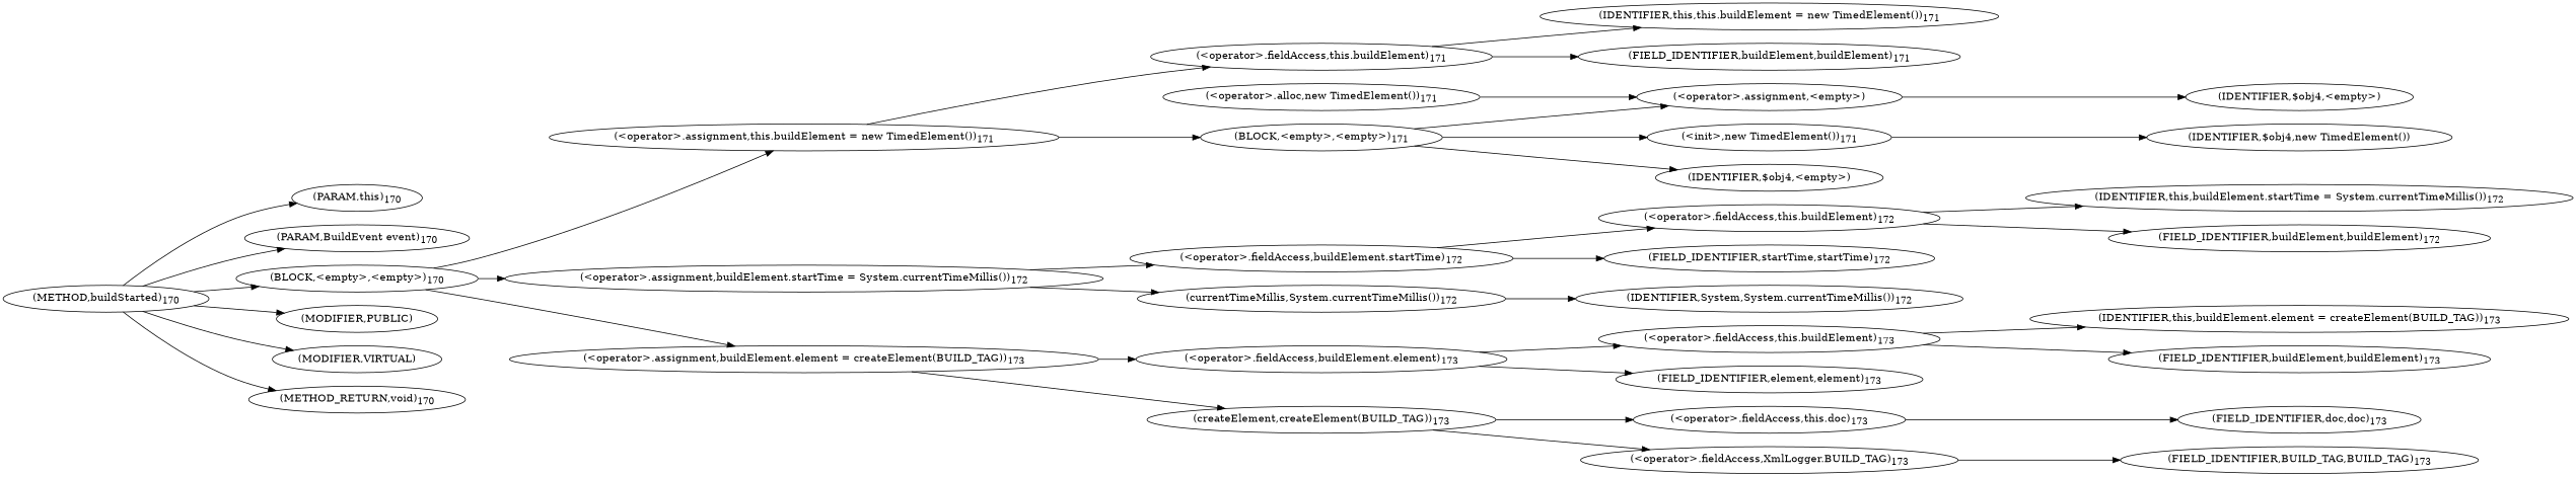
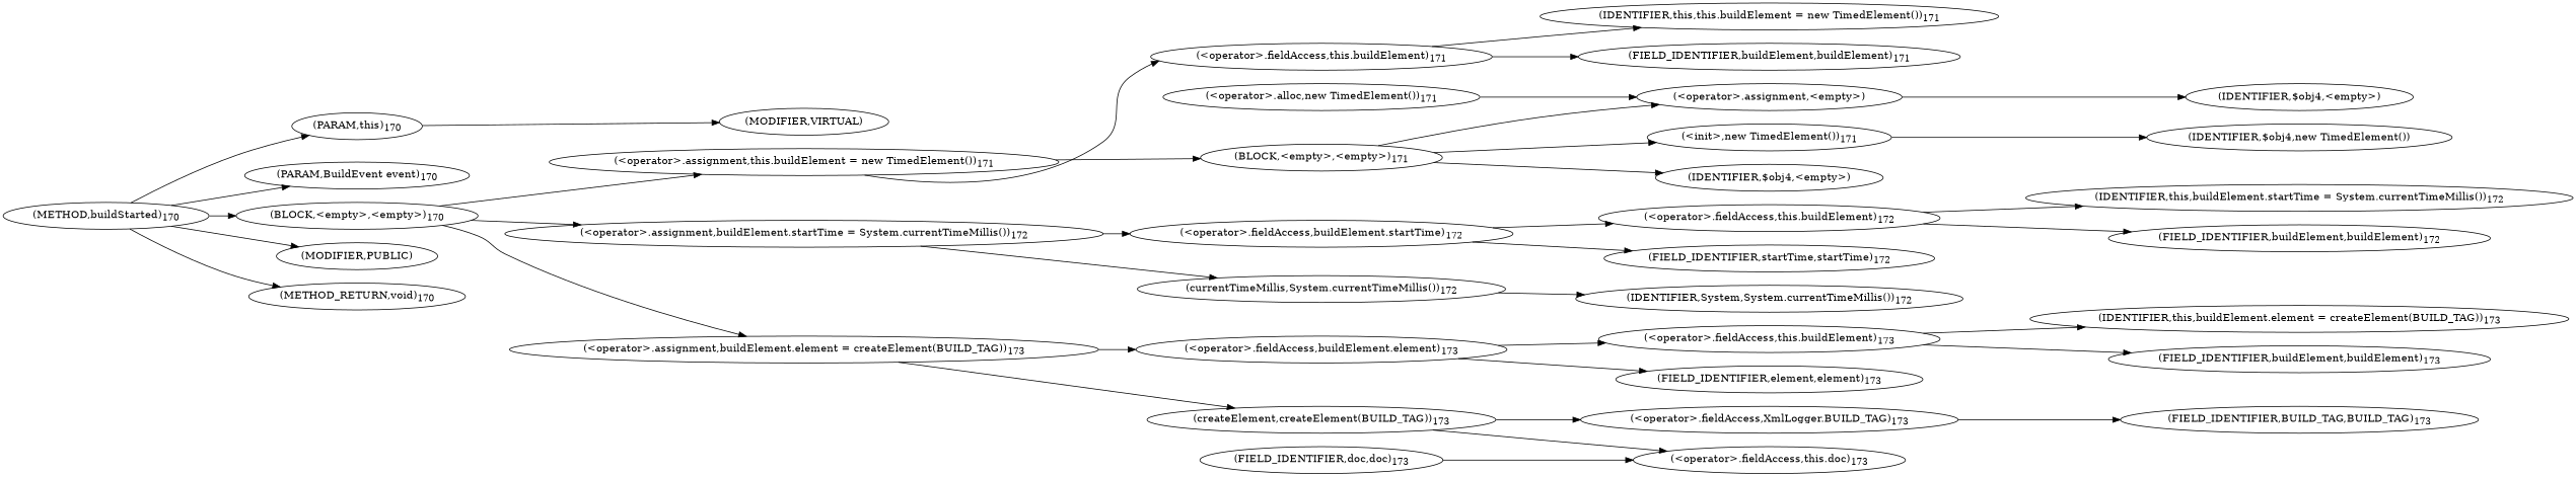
  digraph {
    rankdir=LR
    n1 [label=<(METHOD,buildStarted)<SUB>170</SUB>>]
    n2 [label=<(PARAM,this)<SUB>170</SUB>>]
    n3 [label=<(PARAM,BuildEvent event)<SUB>170</SUB>>]
    n4 [label=<(BLOCK,&lt;empty&gt;,&lt;empty&gt;)<SUB>170</SUB>>]
    n5 [label=<(MODIFIER,PUBLIC)>]
    n6 [label=<(MODIFIER,VIRTUAL)>]
    n7 [label=<(METHOD_RETURN,void)<SUB>170</SUB>>]
    n8 [label=<(&lt;operator&gt;.assignment,this.buildElement = new TimedElement())<SUB>171</SUB>>]
    n9 [label=<(&lt;operator&gt;.assignment,buildElement.startTime = System.currentTimeMillis())<SUB>172</SUB>>]
    n10 [label=<(&lt;operator&gt;.assignment,buildElement.element = createElement(BUILD_TAG))<SUB>173</SUB>>]
    n11 [label=<(&lt;operator&gt;.fieldAccess,this.buildElement)<SUB>171</SUB>>]
    n12 [label=<(BLOCK,&lt;empty&gt;,&lt;empty&gt;)<SUB>171</SUB>>]
    n13 [label=<(&lt;operator&gt;.fieldAccess,buildElement.startTime)<SUB>172</SUB>>]
    n14 [label=<(currentTimeMillis,System.currentTimeMillis())<SUB>172</SUB>>]
    n15 [label=<(&lt;operator&gt;.fieldAccess,buildElement.element)<SUB>173</SUB>>]
    n16 [label=<(createElement,createElement(BUILD_TAG))<SUB>173</SUB>>]
    n17 [label=<(IDENTIFIER,this,this.buildElement = new TimedElement())<SUB>171</SUB>>]
    n18 [label=<(FIELD_IDENTIFIER,buildElement,buildElement)<SUB>171</SUB>>]
    n19 [label=<(&lt;operator&gt;.assignment,&lt;empty&gt;)>]
    n20 [label=<(&lt;init&gt;,new TimedElement())<SUB>171</SUB>>]
    n21 [label=<(IDENTIFIER,$obj4,&lt;empty&gt;)>]
    n22 [label=<(IDENTIFIER,$obj4,&lt;empty&gt;)>]
    n23 [label=<(IDENTIFIER,$obj4,new TimedElement())>]
    n24 [label=<(&lt;operator&gt;.alloc,new TimedElement())<SUB>171</SUB>>]
    n25 [label=<(&lt;operator&gt;.fieldAccess,this.buildElement)<SUB>172</SUB>>]
    n26 [label=<(FIELD_IDENTIFIER,startTime,startTime)<SUB>172</SUB>>]
    n27 [label=<(IDENTIFIER,System,System.currentTimeMillis())<SUB>172</SUB>>]
    n28 [label=<(IDENTIFIER,this,buildElement.startTime = System.currentTimeMillis())<SUB>172</SUB>>]
    n29 [label=<(FIELD_IDENTIFIER,buildElement,buildElement)<SUB>172</SUB>>]
    n30 [label=<(&lt;operator&gt;.fieldAccess,this.buildElement)<SUB>173</SUB>>]
    n31 [label=<(FIELD_IDENTIFIER,element,element)<SUB>173</SUB>>]
    n32 [label=<(&lt;operator&gt;.fieldAccess,this.doc)<SUB>173</SUB>>]
    n33 [label=<(&lt;operator&gt;.fieldAccess,XmlLogger.BUILD_TAG)<SUB>173</SUB>>]
    n34 [label=<(IDENTIFIER,this,buildElement.element = createElement(BUILD_TAG))<SUB>173</SUB>>]
    n35 [label=<(FIELD_IDENTIFIER,buildElement,buildElement)<SUB>173</SUB>>]
    n36 [label=<(FIELD_IDENTIFIER,doc,doc)<SUB>173</SUB>>]
    n37 [label=<(FIELD_IDENTIFIER,BUILD_TAG,BUILD_TAG)<SUB>173</SUB>>]
    n1 -> n2
    n1 -> n3
    n1 -> n4
    n1 -> n5
-   n1 -> n6
+   n2 -> n6
    n1 -> n7
    n4 -> n8
    n4 -> n9
    n4 -> n10
    n8 -> n11
    n8 -> n12
    n9 -> n13
    n9 -> n14
    n10 -> n15
    n10 -> n16
    n11 -> n17
    n11 -> n18
    n12 -> n19
    n12 -> n20
    n12 -> n21
    n13 -> n25
    n13 -> n26
    n14 -> n27
    n15 -> n30
    n15 -> n31
    n16 -> n32
    n16 -> n33
    n19 -> n22
    n20 -> n23
    n24 -> n19
    n25 -> n28
    n25 -> n29
    n30 -> n34
    n30 -> n35
-   n32 -> n36
+   n36 -> n32
    n33 -> n37
  }
